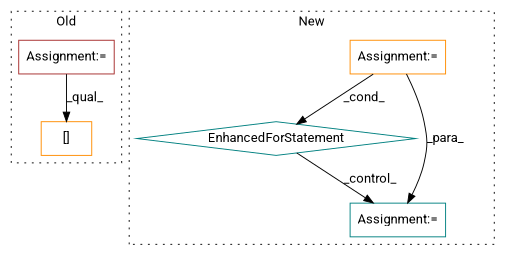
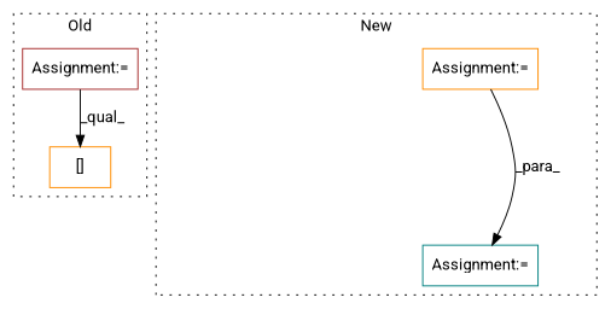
  digraph {
    fontname=Roboto
    node [a=7 l=1 s="2325,2461" shape=box color=darkorange fontname=Roboto]
    edge [fontname=Roboto]
    n1 [a=2 l="14,1" label="[]" s="3148,3169"]
    n2 [label="Assignment:=" s=3069 color=brown]
-   n3 [a=70 l="102,2" label=EnhancedForStatement shape=diamond color=teal]
    n4 [l="102,2" label="Assignment:="]
    n5 [label="Assignment:=" s=2478 color=teal]
    subgraph cluster_1 {
      label=Old
      style=dotted
      n1
      n2
    }
    subgraph cluster_2 {
      label=New
      style=dotted
-     n3
      n4
      n5
    }
    n2 -> n1 [label=_qual_]
-   n3 -> n5 [label=_control_]
-   n4 -> n3 [label=_cond_]
    n4 -> n5 [label=_para_]
  }
